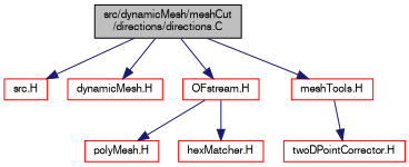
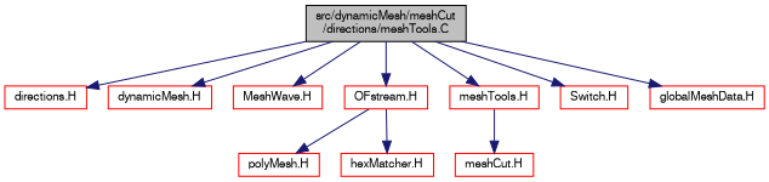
  digraph {
    node [color=red fontname=FreeSans fontsize=10 shape=record]
    edge [color=midnightblue fontname=FreeSans fontsize=10 labelfontname=FreeSans labelfontsize=10 style=solid]
-   n1 [color=black fillcolor=grey75 fontcolor=black height=0.2 label="src/dynamicMesh/meshCut\l/directions/directions.C" style=filled width=0.4]
-   n2 [height=0.2 label="src.H" width=0.4]
+   n1 [color=black fillcolor=grey75 fontcolor=black height=0.2 label="src/dynamicMesh/meshCut\l/directions/meshTools.C" style=filled width=0.4]
+   n2 [height=0.2 label="directions.H" width=0.4]
    n3 [height=0.2 label="dynamicMesh.H" width=0.4]
+   n4 [height=0.2 label="MeshWave.H" width=0.4]
    n5 [height=0.2 label="OFstream.H" width=0.4]
    n6 [height=0.2 label="meshTools.H" width=0.4]
+   n7 [height=0.2 label="Switch.H" width=0.4]
+   n8 [height=0.2 label="globalMeshData.H" width=0.4]
    n9 [height=0.2 label="polyMesh.H" width=0.4]
-   n10 [height=0.2 label="twoDPointCorrector.H" width=0.4]
+   n10 [height=0.2 label="meshCut.H" width=0.4]
    n11 [height=0.2 label="hexMatcher.H" width=0.4]
    n1 -> n2
    n1 -> n3
+   n1 -> n4
    n1 -> n5
    n1 -> n6
+   n1 -> n7
+   n1 -> n8
    n5 -> n9
    n5 -> n11
    n6 -> n10
  }
